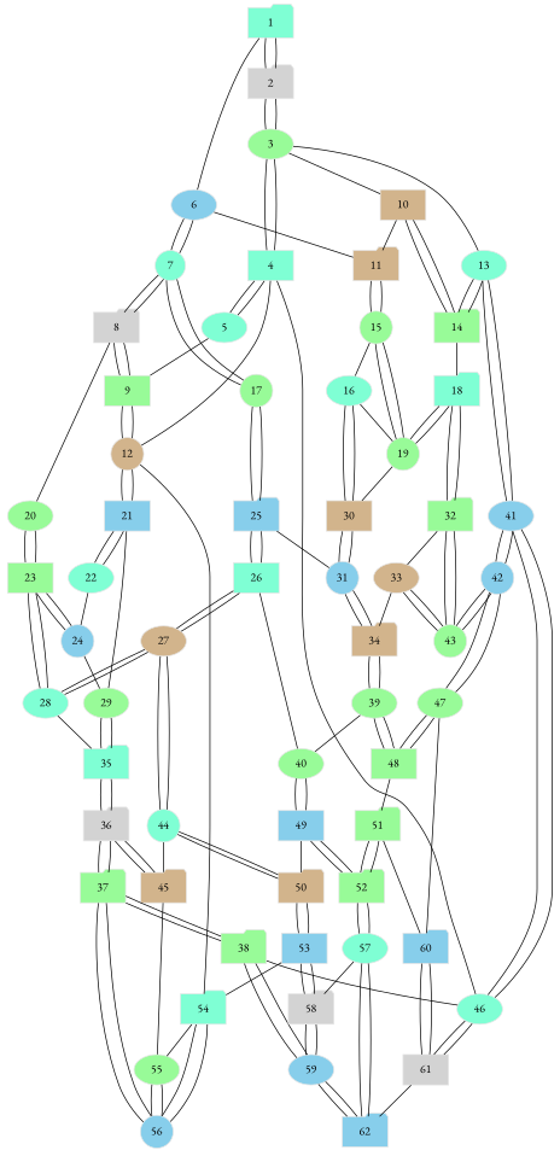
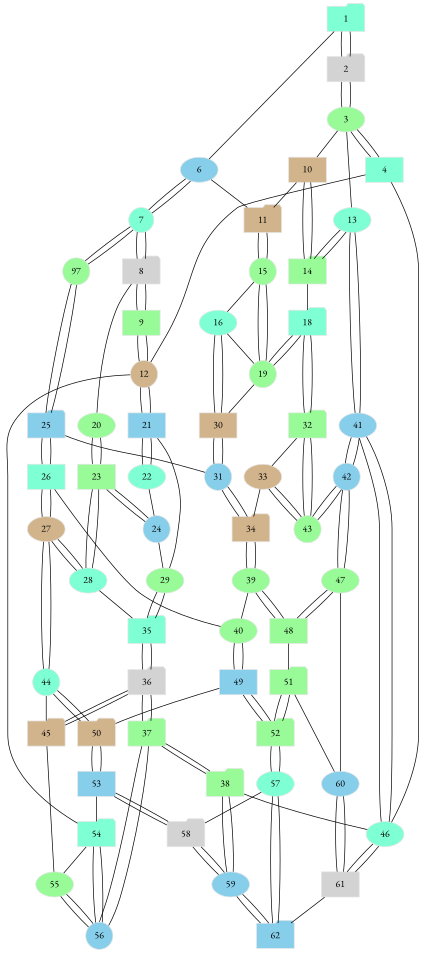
  graph {
    fontname="EB Garamond"
    node [color=gray90 fillcolor=palegreen fontname="EB Garamond" shape=folder style=filled]
    edge [fontname="EB Garamond"]
    1 [fillcolor=aquamarine]
    2 [fillcolor=lightgrey]
    6 [fillcolor=skyblue shape=ellipse]
    3 [shape=ellipse]
    7 [fillcolor=aquamarine shape=circle]
    11 [fillcolor=tan]
    10 [fillcolor=tan shape=box]
    4 [fillcolor=aquamarine shape=box]
    13 [fillcolor=aquamarine shape=ellipse]
    14
-   5 [fillcolor=aquamarine shape=ellipse]
    12 [fillcolor=tan shape=circle]
    46 [fillcolor=aquamarine shape=ellipse]
    41 [fillcolor=skyblue shape=ellipse]
    9 [shape=box]
    21 [fillcolor=skyblue shape=box]
    54 [fillcolor=aquamarine]
    61 [fillcolor=lightgrey shape=box]
    8 [fillcolor=lightgrey]
-   17 [shape=circle]
+   17 [shape=circle label=97]
    15 [shape=circle]
    20 [shape=ellipse]
    25 [fillcolor=skyblue]
    23 [shape=box]
    18 [fillcolor=aquamarine]
    16 [fillcolor=aquamarine shape=ellipse]
    19 [shape=circle]
    22 [fillcolor=aquamarine shape=ellipse]
    29 [shape=ellipse]
    38
    59 [fillcolor=skyblue shape=ellipse]
    42 [fillcolor=skyblue shape=circle]
    32
    30 [fillcolor=tan shape=box]
    31 [fillcolor=skyblue shape=circle]
    26 [fillcolor=aquamarine shape=box]
    33 [fillcolor=tan shape=ellipse]
    43 [shape=circle]
    24 [fillcolor=skyblue shape=circle]
    28 [fillcolor=aquamarine shape=ellipse]
    35 [fillcolor=aquamarine]
    27 [fillcolor=tan shape=ellipse]
    40 [shape=ellipse]
    34 [fillcolor=tan]
    44 [fillcolor=aquamarine shape=circle]
    49 [fillcolor=skyblue shape=box]
    45 [fillcolor=tan]
    50 [fillcolor=tan]
    36 [fillcolor=lightgrey]
    39 [shape=ellipse]
    48 [shape=box]
    37
    56 [fillcolor=skyblue shape=circle]
    55 [shape=ellipse]
    62 [fillcolor=skyblue]
    51
    52
    47 [shape=ellipse]
-   60 [fillcolor=skyblue]
+   60 [fillcolor=skyblue shape=ellipse]
    53 [fillcolor=skyblue shape=box]
    57 [fillcolor=aquamarine shape=ellipse]
    58 [fillcolor=lightgrey]
    1 -- 2
    1 -- 2
    1 -- 6
    2 -- 3
    2 -- 3
    6 -- 7
    6 -- 7
    6 -- 11
    3 -- 10
    3 -- 4
    3 -- 4
    3 -- 13
    7 -- 8
    7 -- 8
    7 -- 17
    7 -- 17
    11 -- 15
    11 -- 15
    10 -- 11
    10 -- 14
    10 -- 14
-   4 -- 5
-   4 -- 5
    4 -- 12
    4 -- 46
    13 -- 14
    13 -- 14
    13 -- 41
    13 -- 41
    14 -- 18
-   5 -- 9
    12 -- 21
    12 -- 21
    12 -- 54
    46 -- 61
    46 -- 61
    41 -- 46
    41 -- 46
    41 -- 42
    41 -- 42
    9 -- 12
    9 -- 12
    21 -- 22
    21 -- 22
    21 -- 29
    54 -- 56
    54 -- 56
    54 -- 55
    61 -- 62
    8 -- 9
    8 -- 9
    8 -- 20
    17 -- 25
    17 -- 25
    15 -- 16
    15 -- 19
    15 -- 19
    20 -- 23
    20 -- 23
    25 -- 31
    25 -- 26
    25 -- 26
    23 -- 24
    23 -- 24
    23 -- 28
    23 -- 28
    18 -- 19
    18 -- 19
    18 -- 32
    18 -- 32
    16 -- 19
    16 -- 30
    16 -- 30
    19 -- 30
    22 -- 24
    29 -- 35
    29 -- 35
    38 -- 46
    38 -- 59
    38 -- 59
    59 -- 62
    59 -- 62
    42 -- 43
    42 -- 43
    42 -- 47
    42 -- 47
    32 -- 33
    32 -- 43
    32 -- 43
    30 -- 31
    30 -- 31
    31 -- 34
    31 -- 34
    26 -- 27
    26 -- 27
    26 -- 40
    33 -- 43
    33 -- 43
    33 -- 34
    24 -- 29
    28 -- 35
    35 -- 36
    35 -- 36
    27 -- 28
    27 -- 28
    27 -- 44
    27 -- 44
    40 -- 49
    40 -- 49
    34 -- 39
    34 -- 39
    44 -- 45
    44 -- 50
    44 -- 50
    49 -- 50
    49 -- 52
    49 -- 52
    45 -- 55
    50 -- 53
    50 -- 53
    36 -- 45
    36 -- 45
    36 -- 37
    36 -- 37
    39 -- 40
    39 -- 48
    39 -- 48
    48 -- 51
    37 -- 38
    37 -- 38
    37 -- 56
    37 -- 56
    55 -- 56
    55 -- 56
    51 -- 52
    51 -- 52
    51 -- 60
    52 -- 57
    52 -- 57
    47 -- 48
    47 -- 48
    47 -- 60
    60 -- 61
    60 -- 61
    53 -- 54
    53 -- 58
    53 -- 58
    57 -- 62
    57 -- 62
    57 -- 58
    58 -- 59
    58 -- 59
  }
